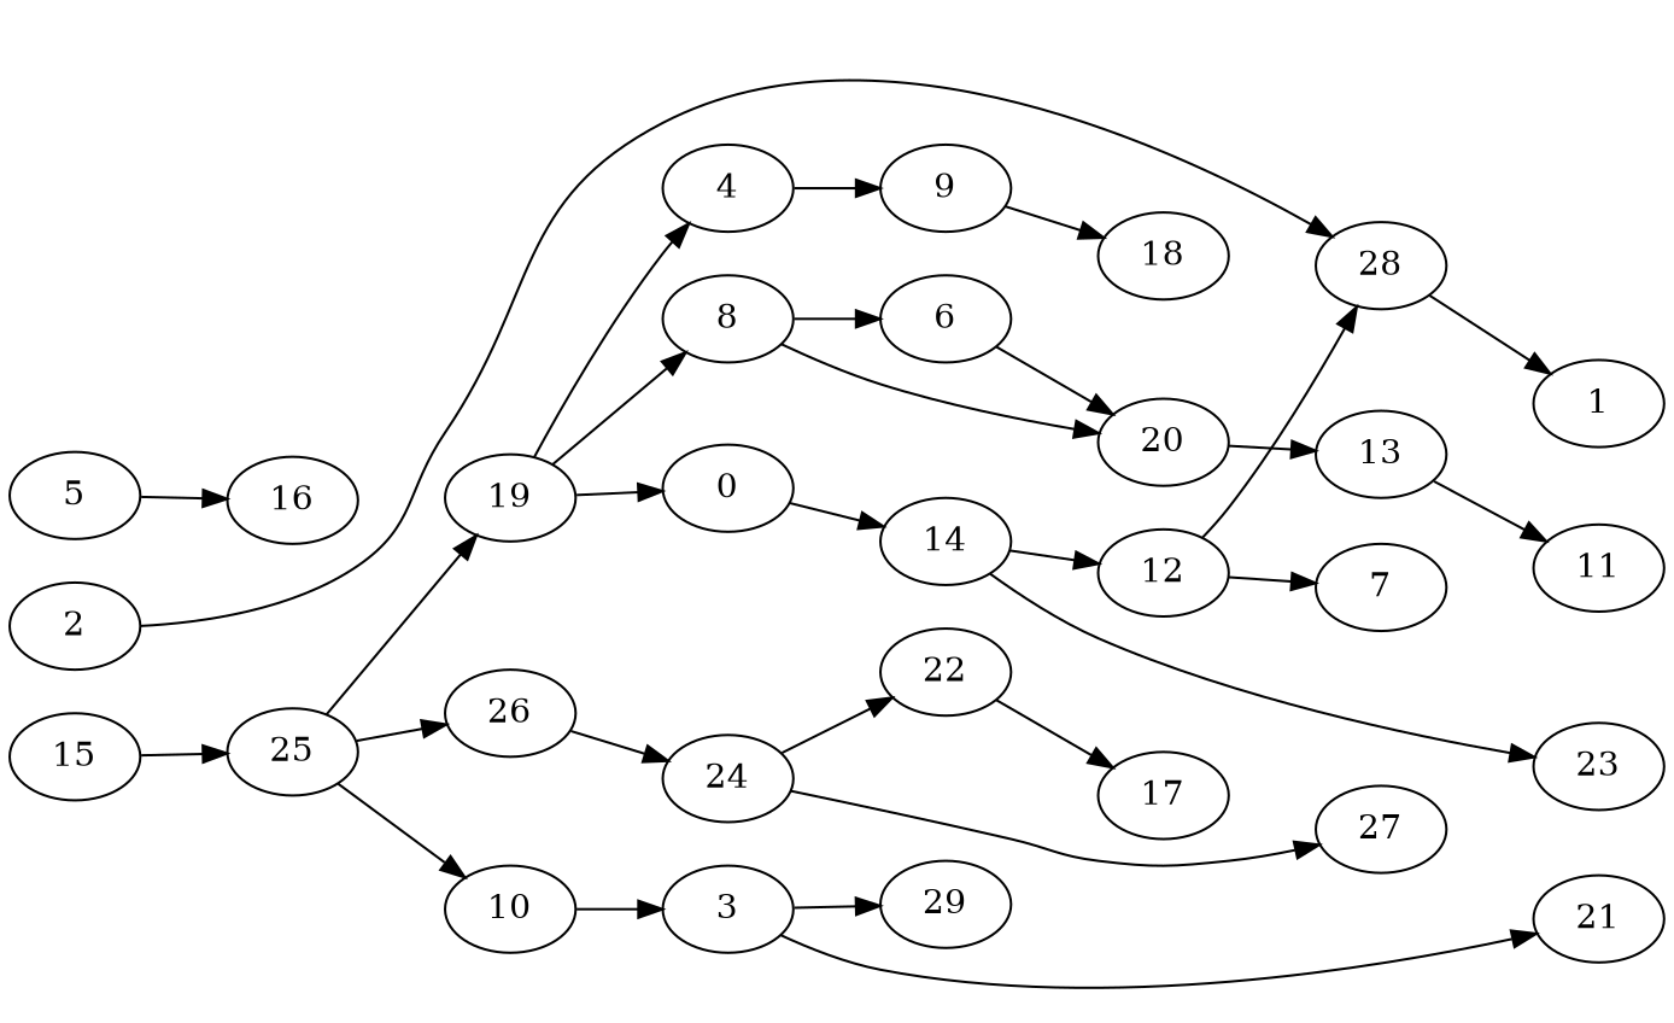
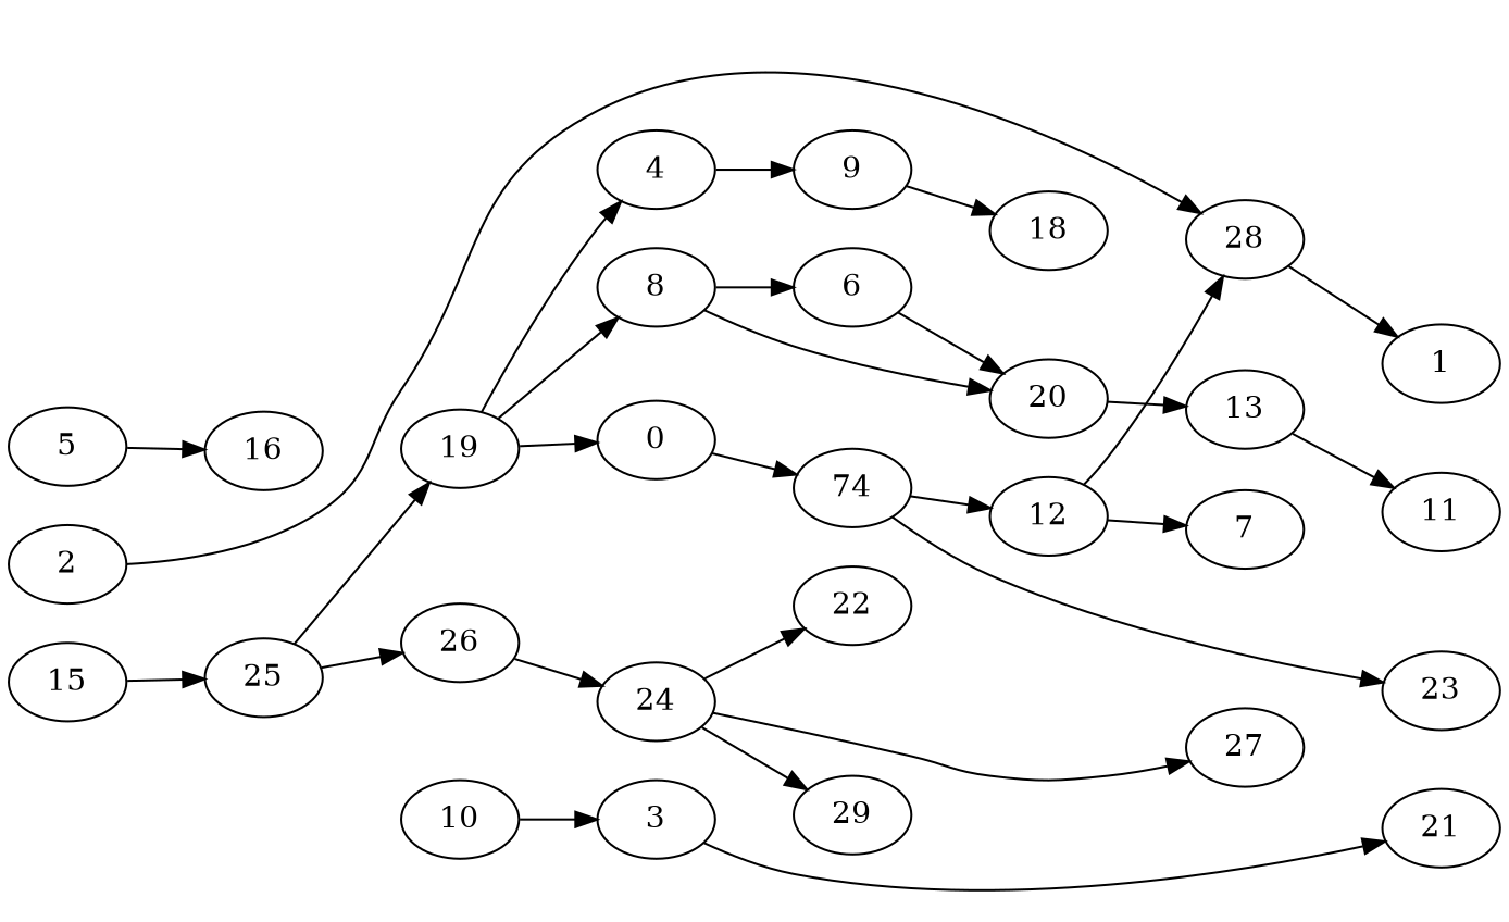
  digraph {
    rankdir=LR
    edge [weight=0]
    0
-   14
+   14 [label=74]
    12
    23
    7
    28
    2
    5
    16
    1
    3
    21
    29
    4
    9
    18
    6
    20
    13
    11
    8
    10
    15
    25
    19
    26
    24
    22
    27
-   17
    0 -> 14
    14 -> 12
    14 -> 23
    12 -> 7
    12 -> 28
    28 -> 1
    2 -> 28
    5 -> 16
    3 -> 21
-   3 -> 29 [weight=1]
+   24 -> 29 [weight=1]
    4 -> 9
    9 -> 18
    6 -> 20
    20 -> 13
    13 -> 11
    8 -> 6 [weight=1]
    8 -> 20
    10 -> 3 [weight=1]
    15 -> 25
-   25 -> 10
    25 -> 19
    25 -> 26
    19 -> 0
    19 -> 4
    19 -> 8
    26 -> 24
    24 -> 22
    24 -> 27
-   22 -> 17
  }
